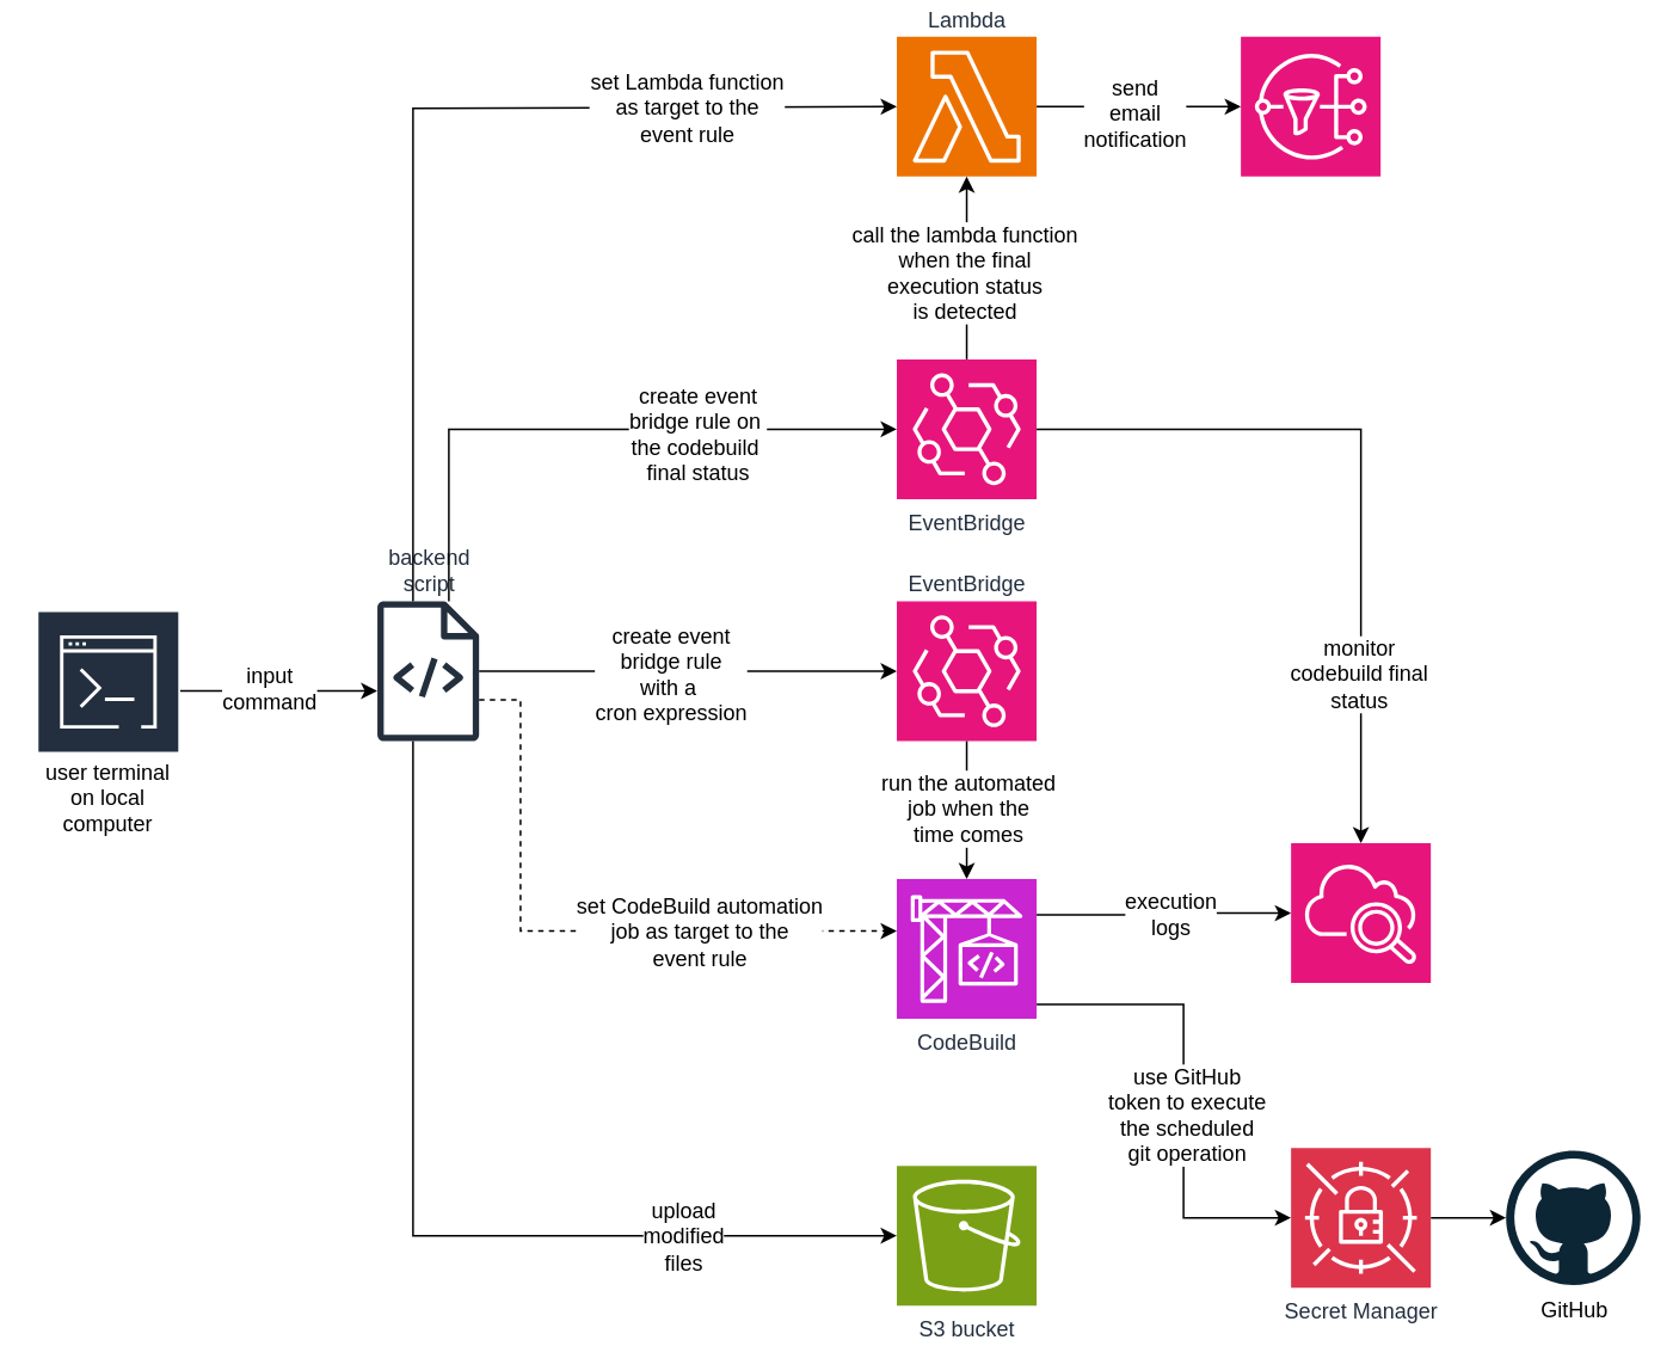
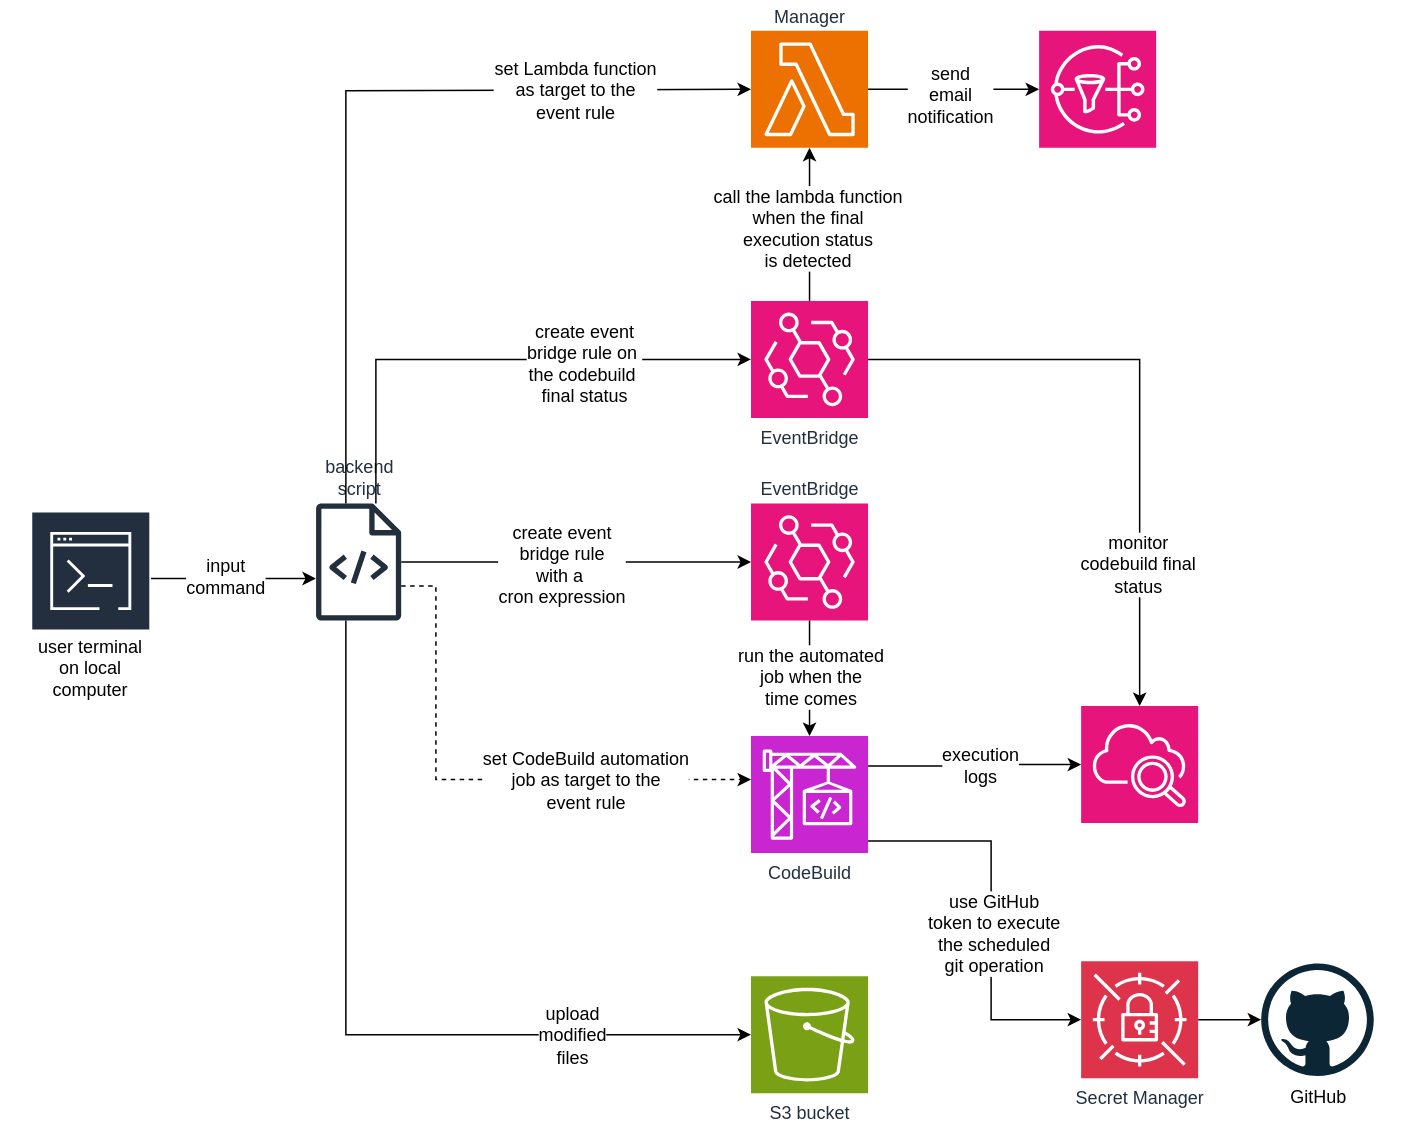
  <mxCell id="0" />
  <mxCell id="1" parent="0" />
  <mxCell id="2" value="" style="edgeStyle=orthogonalEdgeStyle;rounded=0;orthogonalLoop=1;jettySize=auto;html=1;entryX=-0.002;entryY=0.641;entryDx=0;entryDy=0;entryPerimeter=0;exitX=1;exitY=0.346;exitDx=0;exitDy=0;exitPerimeter=0;" parent="1" source="13" target="12" edge="1"><mxGeometry relative="1" as="geometry"><mxPoint x="130" y="385" as="sourcePoint" /><mxPoint x="210" y="376.5" as="targetPoint" /></mxGeometry></mxCell>
  <mxCell id="3" value="&lt;font style=&quot;font-size: 12px;&quot;&gt;input&lt;/font&gt;&lt;div&gt;&lt;font style=&quot;font-size: 12px;&quot;&gt;command&lt;/font&gt;&lt;/div&gt;" style="edgeLabel;html=1;align=center;verticalAlign=middle;resizable=0;points=[];" parent="2" vertex="1" connectable="0"><mxGeometry x="-0.102" y="1" relative="1" as="geometry"><mxPoint as="offset" /></mxGeometry></mxCell>
  <mxCell id="4" value="" style="edgeStyle=orthogonalEdgeStyle;rounded=0;orthogonalLoop=1;jettySize=auto;html=1;exitX=1;exitY=0.5;exitDx=0;exitDy=0;exitPerimeter=0;" parent="1" source="30" target="7" edge="1"><mxGeometry relative="1" as="geometry"><mxPoint x="599.999" y="59" as="sourcePoint" /></mxGeometry></mxCell>
  <mxCell id="5" value="send&lt;div&gt;email&lt;/div&gt;&lt;div&gt;&lt;span style=&quot;background-color: light-dark(#ffffff, var(--ge-dark-color, #121212)); color: light-dark(rgb(0, 0, 0), rgb(255, 255, 255));&quot;&gt;notification&lt;/span&gt;&lt;/div&gt;" style="edgeLabel;html=1;align=center;verticalAlign=middle;resizable=0;points=[];fontSize=12;" parent="4" vertex="1" connectable="0"><mxGeometry x="-0.058" y="-3" relative="1" as="geometry"><mxPoint as="offset" /></mxGeometry></mxCell>
  <mxCell id="6" value="EventBridge" style="sketch=0;points=[[0,0,0],[0.25,0,0],[0.5,0,0],[0.75,0,0],[1,0,0],[0,1,0],[0.25,1,0],[0.5,1,0],[0.75,1,0],[1,1,0],[0,0.25,0],[0,0.5,0],[0,0.75,0],[1,0.25,0],[1,0.5,0],[1,0.75,0]];outlineConnect=0;fontColor=#232F3E;fillColor=#E7157B;strokeColor=#ffffff;dashed=0;verticalLabelPosition=top;verticalAlign=bottom;align=center;html=1;fontSize=12;fontStyle=0;aspect=fixed;shape=mxgraph.aws4.resourceIcon;resIcon=mxgraph.aws4.eventbridge;labelPosition=center;" parent="1" vertex="1"><mxGeometry x="500" y="335" width="78" height="78" as="geometry" /></mxCell>
  <mxCell id="7" value="" style="sketch=0;points=[[0,0,0],[0.25,0,0],[0.5,0,0],[0.75,0,0],[1,0,0],[0,1,0],[0.25,1,0],[0.5,1,0],[0.75,1,0],[1,1,0],[0,0.25,0],[0,0.5,0],[0,0.75,0],[1,0.25,0],[1,0.5,0],[1,0.75,0]];outlineConnect=0;fontColor=#232F3E;fillColor=#E7157B;strokeColor=#ffffff;dashed=0;verticalLabelPosition=bottom;verticalAlign=top;align=center;html=1;fontSize=12;fontStyle=0;aspect=fixed;shape=mxgraph.aws4.resourceIcon;resIcon=mxgraph.aws4.sns;" parent="1" vertex="1"><mxGeometry x="692" y="20" width="78" height="78" as="geometry" /></mxCell>
  <mxCell id="8" style="edgeStyle=orthogonalEdgeStyle;rounded=0;orthogonalLoop=1;jettySize=auto;html=1;dashed=1;" edge="1" parent="1" source="12" target="23"><mxGeometry relative="1" as="geometry"><Array as="points"><mxPoint x="290" y="390" /><mxPoint x="290" y="519" /></Array></mxGeometry></mxCell>
  <mxCell id="9" value="&lt;font style=&quot;font-size: 12px;&quot;&gt;set CodeBuild automation&lt;/font&gt;&lt;div&gt;&lt;font style=&quot;font-size: 12px;&quot;&gt;job as target to the&lt;/font&gt;&lt;/div&gt;&lt;div&gt;&lt;font style=&quot;font-size: 12px;&quot;&gt;event rule&lt;/font&gt;&lt;/div&gt;" style="edgeLabel;html=1;align=center;verticalAlign=middle;resizable=0;points=[];" vertex="1" connectable="0" parent="8"><mxGeometry x="0.307" y="3" relative="1" as="geometry"><mxPoint x="15" y="3" as="offset" /></mxGeometry></mxCell>
  <mxCell id="10" value="" style="edgeStyle=orthogonalEdgeStyle;rounded=0;orthogonalLoop=1;jettySize=auto;html=1;entryX=0;entryY=0.5;entryDx=0;entryDy=0;entryPerimeter=0;" edge="1" parent="1" source="12" target="6"><mxGeometry relative="1" as="geometry"><mxPoint x="350" y="374" as="targetPoint" /></mxGeometry></mxCell>
  <mxCell id="11" value="&lt;font style=&quot;font-size: 12px;&quot;&gt;create event&lt;/font&gt;&lt;div&gt;&lt;font style=&quot;font-size: 12px;&quot;&gt;bridge rule&lt;br&gt;with a&amp;nbsp;&lt;/font&gt;&lt;/div&gt;&lt;div&gt;&lt;font style=&quot;font-size: 12px;&quot;&gt;cron expression&lt;/font&gt;&lt;/div&gt;" style="edgeLabel;html=1;align=center;verticalAlign=middle;resizable=0;points=[];" vertex="1" connectable="0" parent="10"><mxGeometry x="-0.084" y="-1" relative="1" as="geometry"><mxPoint as="offset" /></mxGeometry></mxCell>
  <mxCell id="12" value="backend&lt;div&gt;script&lt;/div&gt;" style="sketch=0;outlineConnect=0;fontColor=#232F3E;gradientColor=none;fillColor=#232F3D;strokeColor=none;dashed=0;verticalLabelPosition=top;verticalAlign=bottom;align=center;html=1;fontSize=12;fontStyle=0;aspect=fixed;pointerEvents=1;shape=mxgraph.aws4.source_code;labelPosition=center;" vertex="1" parent="1"><mxGeometry x="210" y="335" width="57" height="78" as="geometry" /></mxCell>
  <mxCell id="13" value="&lt;span style=&quot;font-size: 12px; font-weight: 400; text-wrap-mode: nowrap; background-color: rgb(255, 255, 255);&quot;&gt;&lt;font style=&quot;color: rgb(0, 0, 0);&quot;&gt;user terminal&lt;br&gt;on local&lt;br&gt;computer&lt;/font&gt;&lt;/span&gt;" style="sketch=0;outlineConnect=0;fontColor=#232F3E;gradientColor=none;strokeColor=#ffffff;fillColor=#232F3E;dashed=0;verticalLabelPosition=middle;verticalAlign=bottom;align=center;html=1;whiteSpace=wrap;fontSize=10;fontStyle=1;spacing=3;shape=mxgraph.aws4.productIcon;prIcon=mxgraph.aws4.command_line_interface;" vertex="1" parent="1"><mxGeometry x="20" y="340" width="80" height="130" as="geometry" /></mxCell>
  <mxCell id="14" value="S3 bucket" style="sketch=0;points=[[0,0,0],[0.25,0,0],[0.5,0,0],[0.75,0,0],[1,0,0],[0,1,0],[0.25,1,0],[0.5,1,0],[0.75,1,0],[1,1,0],[0,0.25,0],[0,0.5,0],[0,0.75,0],[1,0.25,0],[1,0.5,0],[1,0.75,0]];outlineConnect=0;fontColor=#232F3E;fillColor=#7AA116;strokeColor=#ffffff;dashed=0;verticalLabelPosition=bottom;verticalAlign=top;align=center;html=1;fontSize=12;fontStyle=0;aspect=fixed;shape=mxgraph.aws4.resourceIcon;resIcon=mxgraph.aws4.s3;" vertex="1" parent="1"><mxGeometry x="500" y="650" width="78" height="78" as="geometry" /></mxCell>
  <mxCell id="15" style="edgeStyle=orthogonalEdgeStyle;rounded=0;orthogonalLoop=1;jettySize=auto;html=1;entryX=0;entryY=0.5;entryDx=0;entryDy=0;entryPerimeter=0;" edge="1" parent="1" source="12" target="14"><mxGeometry relative="1" as="geometry"><Array as="points"><mxPoint x="230" y="689" /></Array></mxGeometry></mxCell>
  <mxCell id="16" value="&lt;font style=&quot;font-size: 12px;&quot;&gt;upload&lt;/font&gt;&lt;div&gt;&lt;font style=&quot;font-size: 12px;&quot;&gt;modified&lt;/font&gt;&lt;div&gt;&lt;font style=&quot;font-size: 12px;&quot;&gt;files&lt;/font&gt;&lt;/div&gt;&lt;/div&gt;" style="edgeLabel;html=1;align=center;verticalAlign=middle;resizable=0;points=[];" vertex="1" connectable="0" parent="15"><mxGeometry x="-0.367" y="2" relative="1" as="geometry"><mxPoint x="148" y="103" as="offset" /></mxGeometry></mxCell>
  <mxCell id="17" value="" style="edgeStyle=orthogonalEdgeStyle;rounded=0;orthogonalLoop=1;jettySize=auto;html=1;startArrow=classic;startFill=1;endArrow=none;endFill=0;" edge="1" parent="1" source="23" target="6"><mxGeometry relative="1" as="geometry" /></mxCell>
  <mxCell id="18" value="&lt;font style=&quot;font-size: 12px;&quot;&gt;run the automated&lt;br&gt;job when the&lt;br&gt;time comes&lt;/font&gt;" style="edgeLabel;html=1;align=center;verticalAlign=middle;resizable=0;points=[];" vertex="1" connectable="0" parent="17"><mxGeometry x="0.234" y="-3" relative="1" as="geometry"><mxPoint x="-3" y="8" as="offset" /></mxGeometry></mxCell>
  <mxCell id="19" value="" style="edgeStyle=orthogonalEdgeStyle;rounded=0;orthogonalLoop=1;jettySize=auto;html=1;" edge="1" parent="1" source="23" target="24"><mxGeometry relative="1" as="geometry"><Array as="points"><mxPoint x="629" y="510" /><mxPoint x="629" y="509" /></Array></mxGeometry></mxCell>
  <mxCell id="20" value="&lt;font style=&quot;font-size: 12px;&quot;&gt;execution&lt;/font&gt;&lt;div&gt;&lt;font style=&quot;font-size: 12px;&quot;&gt;logs&lt;/font&gt;&lt;/div&gt;" style="edgeLabel;html=1;align=center;verticalAlign=middle;resizable=0;points=[];" vertex="1" connectable="0" parent="19"><mxGeometry x="0.045" relative="1" as="geometry"><mxPoint as="offset" /></mxGeometry></mxCell>
  <mxCell id="21" style="edgeStyle=orthogonalEdgeStyle;rounded=0;orthogonalLoop=1;jettySize=auto;html=1;entryX=0;entryY=0.5;entryDx=0;entryDy=0;entryPerimeter=0;" edge="1" parent="1" source="23" target="37"><mxGeometry relative="1" as="geometry"><Array as="points"><mxPoint x="660" y="560" /><mxPoint x="660" y="679" /></Array></mxGeometry></mxCell>
  <mxCell id="22" value="use GitHub&lt;br&gt;token to execute&lt;br&gt;the scheduled&lt;br&gt;git operation" style="edgeLabel;html=1;align=center;verticalAlign=middle;resizable=0;points=[];fontSize=12;" vertex="1" connectable="0" parent="21"><mxGeometry x="-0.022" y="1" relative="1" as="geometry"><mxPoint y="15" as="offset" /></mxGeometry></mxCell>
  <mxCell id="23" value="CodeBuild" style="sketch=0;points=[[0,0,0],[0.25,0,0],[0.5,0,0],[0.75,0,0],[1,0,0],[0,1,0],[0.25,1,0],[0.5,1,0],[0.75,1,0],[1,1,0],[0,0.25,0],[0,0.5,0],[0,0.75,0],[1,0.25,0],[1,0.5,0],[1,0.75,0]];outlineConnect=0;fontColor=#232F3E;fillColor=#C925D1;strokeColor=#ffffff;dashed=0;verticalLabelPosition=bottom;verticalAlign=top;align=center;html=1;fontSize=12;fontStyle=0;aspect=fixed;shape=mxgraph.aws4.resourceIcon;resIcon=mxgraph.aws4.codebuild;" vertex="1" parent="1"><mxGeometry x="500" y="490" width="78" height="78" as="geometry" /></mxCell>
  <mxCell id="24" value="" style="sketch=0;points=[[0,0,0],[0.25,0,0],[0.5,0,0],[0.75,0,0],[1,0,0],[0,1,0],[0.25,1,0],[0.5,1,0],[0.75,1,0],[1,1,0],[0,0.25,0],[0,0.5,0],[0,0.75,0],[1,0.25,0],[1,0.5,0],[1,0.75,0]];points=[[0,0,0],[0.25,0,0],[0.5,0,0],[0.75,0,0],[1,0,0],[0,1,0],[0.25,1,0],[0.5,1,0],[0.75,1,0],[1,1,0],[0,0.25,0],[0,0.5,0],[0,0.75,0],[1,0.25,0],[1,0.5,0],[1,0.75,0]];outlineConnect=0;fontColor=#232F3E;fillColor=#E7157B;strokeColor=#ffffff;dashed=0;verticalLabelPosition=bottom;verticalAlign=top;align=center;html=1;fontSize=12;fontStyle=0;aspect=fixed;shape=mxgraph.aws4.resourceIcon;resIcon=mxgraph.aws4.cloudwatch_2;" vertex="1" parent="1"><mxGeometry x="720" y="470" width="78" height="78" as="geometry" /></mxCell>
  <mxCell id="25" value="EventBridge" style="sketch=0;points=[[0,0,0],[0.25,0,0],[0.5,0,0],[0.75,0,0],[1,0,0],[0,1,0],[0.25,1,0],[0.5,1,0],[0.75,1,0],[1,1,0],[0,0.25,0],[0,0.5,0],[0,0.75,0],[1,0.25,0],[1,0.5,0],[1,0.75,0]];outlineConnect=0;fontColor=#232F3E;fillColor=#E7157B;strokeColor=#ffffff;dashed=0;verticalLabelPosition=bottom;verticalAlign=top;align=center;html=1;fontSize=12;fontStyle=0;aspect=fixed;shape=mxgraph.aws4.resourceIcon;resIcon=mxgraph.aws4.eventbridge;labelPosition=center;" vertex="1" parent="1"><mxGeometry x="500" y="200" width="78" height="78" as="geometry" /></mxCell>
  <mxCell id="26" style="edgeStyle=orthogonalEdgeStyle;rounded=0;orthogonalLoop=1;jettySize=auto;html=1;entryX=0;entryY=0.5;entryDx=0;entryDy=0;entryPerimeter=0;" edge="1" parent="1" source="12" target="25"><mxGeometry relative="1" as="geometry"><Array as="points"><mxPoint x="250" y="239" /></Array></mxGeometry></mxCell>
  <mxCell id="27" value="&lt;font style=&quot;font-size: 12px;&quot;&gt;create event&lt;/font&gt;&lt;div&gt;&lt;font style=&quot;font-size: 12px;&quot;&gt;bridge rule on&amp;nbsp;&lt;/font&gt;&lt;/div&gt;&lt;div&gt;&lt;font style=&quot;font-size: 12px;&quot;&gt;the codebuild&amp;nbsp;&lt;/font&gt;&lt;/div&gt;&lt;div&gt;&lt;font style=&quot;font-size: 12px;&quot;&gt;final status&lt;/font&gt;&lt;/div&gt;" style="edgeLabel;html=1;align=center;verticalAlign=middle;resizable=0;points=[];" vertex="1" connectable="0" parent="26"><mxGeometry x="0.354" y="-2" relative="1" as="geometry"><mxPoint as="offset" /></mxGeometry></mxCell>
  <mxCell id="28" value="" style="edgeStyle=orthogonalEdgeStyle;rounded=0;orthogonalLoop=1;jettySize=auto;html=1;startArrow=classic;startFill=1;endArrow=none;endFill=0;" edge="1" parent="1" source="30" target="25"><mxGeometry relative="1" as="geometry" /></mxCell>
  <mxCell id="29" value="&lt;font style=&quot;font-size: 12px;&quot;&gt;call the lambda function&lt;br&gt;when the final&lt;br&gt;execution status&lt;br&gt;is detected&lt;/font&gt;" style="edgeLabel;html=1;align=center;verticalAlign=middle;resizable=0;points=[];" vertex="1" connectable="0" parent="28"><mxGeometry x="0.043" y="-2" relative="1" as="geometry"><mxPoint as="offset" /></mxGeometry></mxCell>
- <mxCell id="30" value="Lambda" style="sketch=0;points=[[0,0,0],[0.25,0,0],[0.5,0,0],[0.75,0,0],[1,0,0],[0,1,0],[0.25,1,0],[0.5,1,0],[0.75,1,0],[1,1,0],[0,0.25,0],[0,0.5,0],[0,0.75,0],[1,0.25,0],[1,0.5,0],[1,0.75,0]];outlineConnect=0;fontColor=#232F3E;fillColor=#ED7100;strokeColor=#ffffff;dashed=0;verticalLabelPosition=top;verticalAlign=bottom;align=center;html=1;fontSize=12;fontStyle=0;aspect=fixed;shape=mxgraph.aws4.resourceIcon;resIcon=mxgraph.aws4.lambda;labelPosition=center;" vertex="1" parent="1"><mxGeometry x="500" y="20" width="78" height="78" as="geometry" /></mxCell>
+ <mxCell id="30" value="Manager" style="sketch=0;points=[[0,0,0],[0.25,0,0],[0.5,0,0],[0.75,0,0],[1,0,0],[0,1,0],[0.25,1,0],[0.5,1,0],[0.75,1,0],[1,1,0],[0,0.25,0],[0,0.5,0],[0,0.75,0],[1,0.25,0],[1,0.5,0],[1,0.75,0]];outlineConnect=0;fontColor=#232F3E;fillColor=#ED7100;strokeColor=#ffffff;dashed=0;verticalLabelPosition=top;verticalAlign=bottom;align=center;html=1;fontSize=12;fontStyle=0;aspect=fixed;shape=mxgraph.aws4.resourceIcon;resIcon=mxgraph.aws4.lambda;labelPosition=center;" vertex="1" parent="1"><mxGeometry x="500" y="20" width="78" height="78" as="geometry" /></mxCell>
  <mxCell id="31" style="edgeStyle=orthogonalEdgeStyle;rounded=0;orthogonalLoop=1;jettySize=auto;html=1;entryX=0;entryY=0.5;entryDx=0;entryDy=0;entryPerimeter=0;" edge="1" parent="1" source="12" target="30"><mxGeometry relative="1" as="geometry"><Array as="points"><mxPoint x="230" y="60" /><mxPoint x="500" y="60" /></Array></mxGeometry></mxCell>
  <mxCell id="32" value="&lt;font style=&quot;font-size: 12px;&quot;&gt;set Lambda function&lt;/font&gt;&lt;div&gt;&lt;font style=&quot;font-size: 12px;&quot;&gt;as target to the&lt;/font&gt;&lt;/div&gt;&lt;div&gt;&lt;font style=&quot;font-size: 12px;&quot;&gt;event rule&lt;/font&gt;&lt;/div&gt;" style="edgeLabel;html=1;align=center;verticalAlign=middle;resizable=0;points=[];" vertex="1" connectable="0" parent="31"><mxGeometry x="0.681" y="-2" relative="1" as="geometry"><mxPoint x="-31" y="-2" as="offset" /></mxGeometry></mxCell>
  <mxCell id="33" style="edgeStyle=orthogonalEdgeStyle;rounded=0;orthogonalLoop=1;jettySize=auto;html=1;entryX=0.5;entryY=0;entryDx=0;entryDy=0;entryPerimeter=0;" edge="1" parent="1" source="25" target="24"><mxGeometry relative="1" as="geometry" /></mxCell>
  <mxCell id="34" value="&lt;font style=&quot;font-size: 12px;&quot;&gt;monitor&lt;br&gt;codebuild final&lt;br&gt;status&lt;/font&gt;" style="edgeLabel;html=1;align=center;verticalAlign=middle;resizable=0;points=[];" vertex="1" connectable="0" parent="33"><mxGeometry x="0.541" y="-2" relative="1" as="geometry"><mxPoint as="offset" /></mxGeometry></mxCell>
  <mxCell id="35" value="GitHub" style="dashed=0;outlineConnect=0;html=1;align=center;labelPosition=center;verticalLabelPosition=bottom;verticalAlign=top;shape=mxgraph.weblogos.github" vertex="1" parent="1"><mxGeometry x="840" y="641.5" width="75" height="75" as="geometry" /></mxCell>
  <mxCell id="36" value="" style="edgeStyle=orthogonalEdgeStyle;rounded=0;orthogonalLoop=1;jettySize=auto;html=1;" edge="1" parent="1" source="37" target="35"><mxGeometry relative="1" as="geometry" /></mxCell>
  <mxCell id="37" value="Secret Manager" style="sketch=0;points=[[0,0,0],[0.25,0,0],[0.5,0,0],[0.75,0,0],[1,0,0],[0,1,0],[0.25,1,0],[0.5,1,0],[0.75,1,0],[1,1,0],[0,0.25,0],[0,0.5,0],[0,0.75,0],[1,0.25,0],[1,0.5,0],[1,0.75,0]];outlineConnect=0;fontColor=#232F3E;fillColor=#DD344C;strokeColor=#ffffff;dashed=0;verticalLabelPosition=bottom;verticalAlign=top;align=center;html=1;fontSize=12;fontStyle=0;aspect=fixed;shape=mxgraph.aws4.resourceIcon;resIcon=mxgraph.aws4.secrets_manager;" vertex="1" parent="1"><mxGeometry x="720" y="640" width="78" height="78" as="geometry" /></mxCell>
